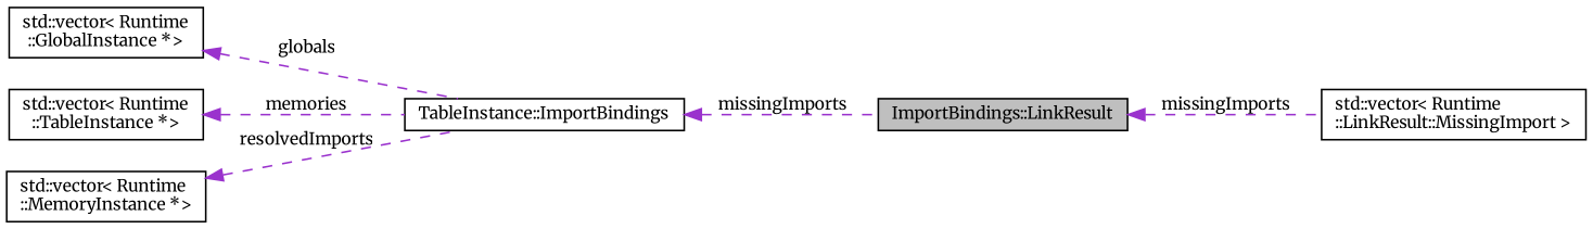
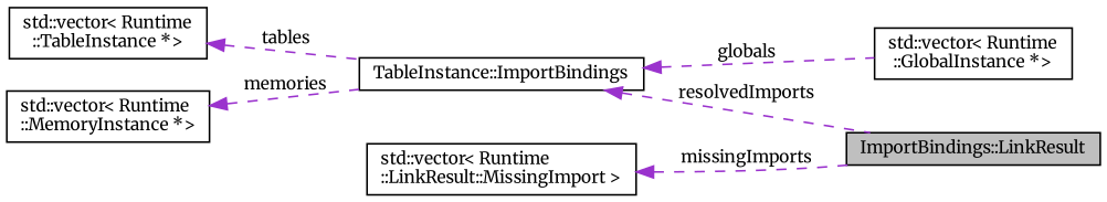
  digraph {
    fontname=Merriweather
    rankdir=LR
    node [color=black fillcolor=white fontname=Merriweather fontsize=10 shape=record style=filled]
    edge [color=darkorchid3 dir=back fontname=Merriweather fontsize=10 labelfontname=Helvetica labelfontsize=10 style=dashed]
    n1 [fillcolor=grey75 fontcolor=black height=0.2 label="ImportBindings::LinkResult" width=0.4]
    n2 [height=0.2 label="TableInstance::ImportBindings" width=0.4]
    n3 [height=0.2 label="std::vector\< Runtime\l::GlobalInstance *\>" width=0.4]
    n4 [height=0.2 label="std::vector\< Runtime\l::TableInstance *\>" width=0.4]
    n5 [height=0.2 label="std::vector\< Runtime\l::MemoryInstance *\>" width=0.4]
    n6 [height=0.2 label="std::vector\< Runtime\l::LinkResult::MissingImport \>" width=0.4]
-   n2 -> n1 [label=" missingImports"]
-   n3 -> n2 [label=" globals"]
-   n4 -> n2 [label=" memories"]
-   n5 -> n2 [label=" resolvedImports"]
-   n1 -> n6 [label=" missingImports"]
+   n2 -> n1 [label=" resolvedImports"]
+   n2 -> n3 [label=" globals"]
+   n4 -> n2 [label=" tables"]
+   n5 -> n2 [label=" memories"]
+   n6 -> n1 [label=" missingImports"]
  }
